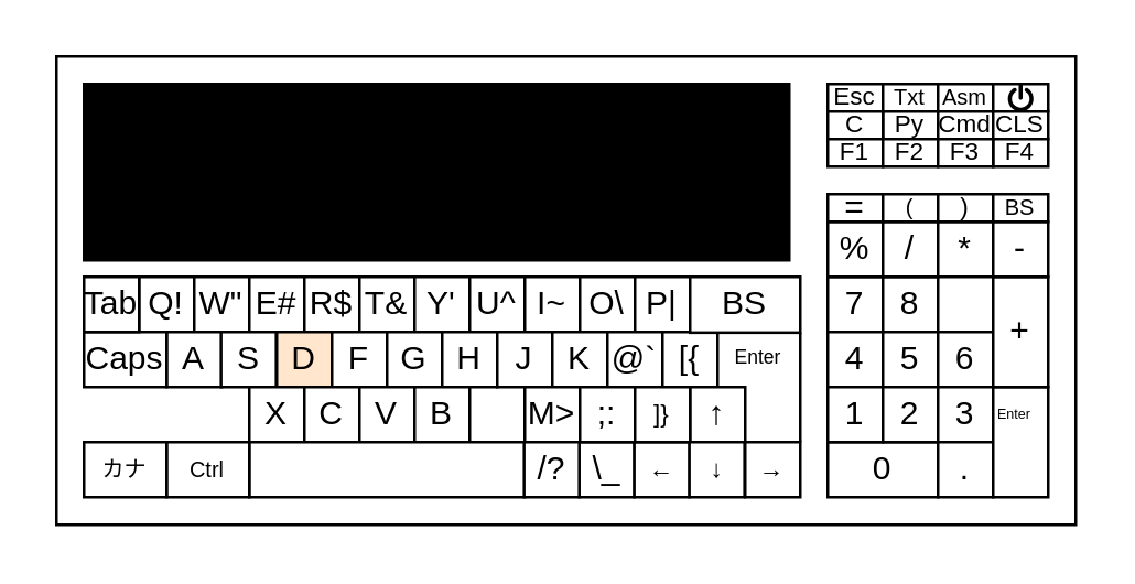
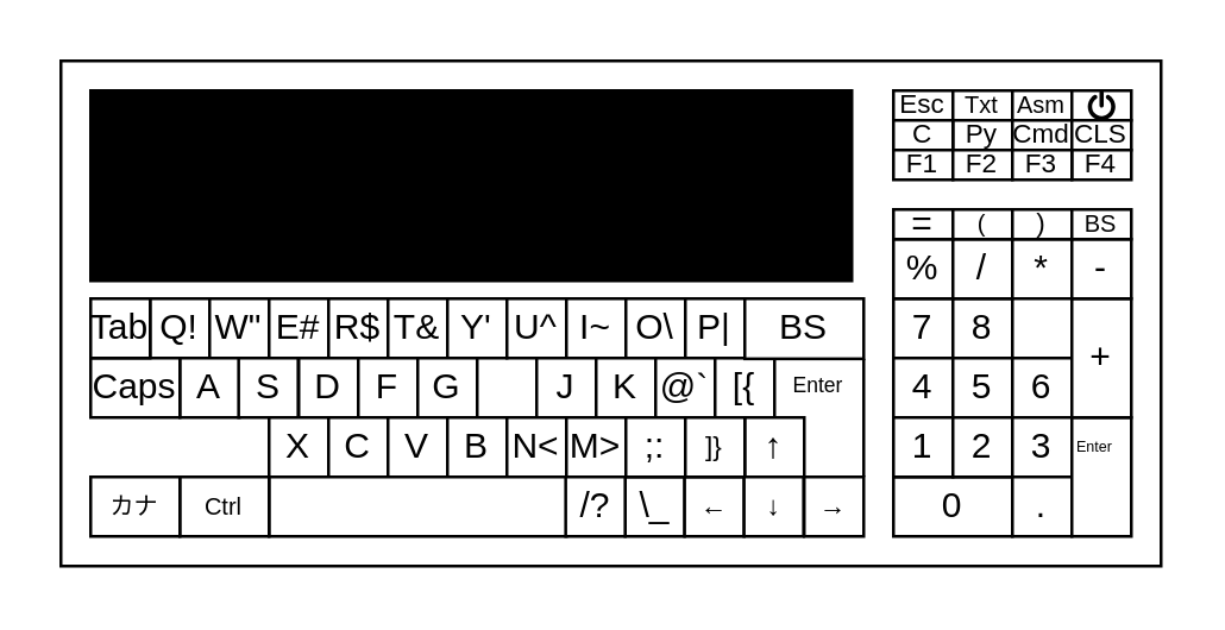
  <mxCell id="0" />
  <mxCell id="1" parent="0" />
  <mxCell id="2" value="" style="rounded=0;whiteSpace=wrap;html=1;" parent="1" vertex="1"><mxGeometry x="20" y="20" width="370" height="170" as="geometry" /></mxCell>
  <mxCell id="3" value="" style="rounded=0;whiteSpace=wrap;html=1;fillColor=#000000;" parent="1" vertex="1"><mxGeometry x="30" y="30" width="256" height="64" as="geometry" /></mxCell>
  <mxCell id="4" value="Q!" style="whiteSpace=wrap;html=1;aspect=fixed;" parent="1" vertex="1"><mxGeometry x="50" y="100" width="20" height="20" as="geometry" /></mxCell>
  <mxCell id="5" value="W&quot;" style="whiteSpace=wrap;html=1;aspect=fixed;" parent="1" vertex="1"><mxGeometry x="70" y="100" width="20" height="20" as="geometry" /></mxCell>
  <mxCell id="6" value="E#" style="whiteSpace=wrap;html=1;aspect=fixed;" parent="1" vertex="1"><mxGeometry x="90" y="100" width="20" height="20" as="geometry" /></mxCell>
  <mxCell id="7" value="R$" style="whiteSpace=wrap;html=1;aspect=fixed;" parent="1" vertex="1"><mxGeometry x="110" y="100" width="20" height="20" as="geometry" /></mxCell>
  <mxCell id="8" value="T&amp;amp;" style="whiteSpace=wrap;html=1;aspect=fixed;" parent="1" vertex="1"><mxGeometry x="130" y="100" width="20" height="20" as="geometry" /></mxCell>
  <mxCell id="9" value="Y'" style="whiteSpace=wrap;html=1;aspect=fixed;" parent="1" vertex="1"><mxGeometry x="150" y="100" width="20" height="20" as="geometry" /></mxCell>
  <mxCell id="10" value="U^" style="whiteSpace=wrap;html=1;aspect=fixed;" parent="1" vertex="1"><mxGeometry x="170" y="100" width="20" height="20" as="geometry" /></mxCell>
  <mxCell id="11" value="I~" style="whiteSpace=wrap;html=1;aspect=fixed;" parent="1" vertex="1"><mxGeometry x="190" y="100" width="20" height="20" as="geometry" /></mxCell>
  <mxCell id="12" value="O\" style="whiteSpace=wrap;html=1;aspect=fixed;" parent="1" vertex="1"><mxGeometry x="210" y="100" width="20" height="20" as="geometry" /></mxCell>
  <mxCell id="13" value="P|" style="whiteSpace=wrap;html=1;aspect=fixed;" parent="1" vertex="1"><mxGeometry x="230" y="100" width="20" height="20" as="geometry" /></mxCell>
  <mxCell id="14" value="A" style="whiteSpace=wrap;html=1;aspect=fixed;" parent="1" vertex="1"><mxGeometry x="60" y="120" width="20" height="20" as="geometry" /></mxCell>
  <mxCell id="15" value="S" style="whiteSpace=wrap;html=1;aspect=fixed;" parent="1" vertex="1"><mxGeometry x="79.76" y="120" width="20" height="20" as="geometry" /></mxCell>
- <mxCell id="16" value="D" style="whiteSpace=wrap;html=1;aspect=fixed;fillColor=#ffe6cc;" parent="1" vertex="1"><mxGeometry x="100" y="120" width="20" height="20" as="geometry" /></mxCell>
+ <mxCell id="16" value="D" style="whiteSpace=wrap;html=1;aspect=fixed;" parent="1" vertex="1"><mxGeometry x="100" y="120" width="20" height="20" as="geometry" /></mxCell>
  <mxCell id="17" value="F" style="whiteSpace=wrap;html=1;aspect=fixed;" parent="1" vertex="1"><mxGeometry x="120" y="120" width="20" height="20" as="geometry" /></mxCell>
  <mxCell id="18" value="G" style="whiteSpace=wrap;html=1;aspect=fixed;" parent="1" vertex="1"><mxGeometry x="140" y="120" width="20" height="20" as="geometry" /></mxCell>
- <mxCell id="19" value="H" style="whiteSpace=wrap;html=1;aspect=fixed;" parent="1" vertex="1"><mxGeometry x="160" y="120" width="20" height="20" as="geometry" /></mxCell>
  <mxCell id="20" value="J" style="whiteSpace=wrap;html=1;aspect=fixed;" parent="1" vertex="1"><mxGeometry x="180" y="120" width="20" height="20" as="geometry" /></mxCell>
  <mxCell id="21" value="K" style="whiteSpace=wrap;html=1;aspect=fixed;" parent="1" vertex="1"><mxGeometry x="200" y="120" width="20" height="20" as="geometry" /></mxCell>
  <mxCell id="22" value="@`" style="whiteSpace=wrap;html=1;aspect=fixed;" parent="1" vertex="1"><mxGeometry x="220" y="120" width="20" height="20" as="geometry" /></mxCell>
  <mxCell id="23" value="[{" style="whiteSpace=wrap;html=1;aspect=fixed;" parent="1" vertex="1"><mxGeometry x="240" y="120" width="20" height="20" as="geometry" /></mxCell>
  <mxCell id="24" value="BS" style="whiteSpace=wrap;html=1;" parent="1" vertex="1"><mxGeometry x="250" y="100" width="40" height="20.24" as="geometry" /></mxCell>
  <mxCell id="25" value="X" style="whiteSpace=wrap;html=1;aspect=fixed;" parent="1" vertex="1"><mxGeometry x="90" y="140" width="20" height="20" as="geometry" /></mxCell>
  <mxCell id="26" value="C" style="whiteSpace=wrap;html=1;aspect=fixed;" parent="1" vertex="1"><mxGeometry x="110" y="140" width="20" height="20" as="geometry" /></mxCell>
  <mxCell id="27" value="V" style="whiteSpace=wrap;html=1;aspect=fixed;" parent="1" vertex="1"><mxGeometry x="130" y="140" width="20" height="20" as="geometry" /></mxCell>
  <mxCell id="28" value="B" style="whiteSpace=wrap;html=1;aspect=fixed;" parent="1" vertex="1"><mxGeometry x="150" y="140" width="20" height="20" as="geometry" /></mxCell>
+ <mxCell id="29" value="N&amp;lt;" style="whiteSpace=wrap;html=1;aspect=fixed;" parent="1" vertex="1"><mxGeometry x="170" y="140" width="20" height="20" as="geometry" /></mxCell>
  <mxCell id="30" value="M&amp;gt;" style="whiteSpace=wrap;html=1;aspect=fixed;" parent="1" vertex="1"><mxGeometry x="190" y="140" width="20" height="20" as="geometry" /></mxCell>
  <mxCell id="31" value="\_" style="whiteSpace=wrap;html=1;aspect=fixed;" parent="1" vertex="1"><mxGeometry x="209.76" y="160" width="20" height="20" as="geometry" /></mxCell>
  <mxCell id="32" value=";:" style="whiteSpace=wrap;html=1;aspect=fixed;" parent="1" vertex="1"><mxGeometry x="210" y="140" width="20" height="20" as="geometry" /></mxCell>
  <mxCell id="33" value="Enter" style="text;html=1;align=center;verticalAlign=middle;whiteSpace=wrap;rounded=0;direction=west;flipH=1;fontSize=7;spacing=0;spacingBottom=0;horizontal=1;labelPosition=center;verticalLabelPosition=middle;" parent="1" vertex="1"><mxGeometry x="269.76" y="125" width="10.24" height="10" as="geometry" /></mxCell>
  <mxCell id="34" value="Caps" style="whiteSpace=wrap;html=1;" parent="1" vertex="1"><mxGeometry x="30" y="120" width="30" height="20" as="geometry" /></mxCell>
  <mxCell id="35" value="Tab" style="whiteSpace=wrap;html=1;" parent="1" vertex="1"><mxGeometry x="30" y="100" width="20" height="20" as="geometry" /></mxCell>
  <mxCell id="36" value="" style="rounded=0;whiteSpace=wrap;html=1;" parent="1" vertex="1"><mxGeometry x="90" y="160" width="100" height="20" as="geometry" /></mxCell>
  <mxCell id="37" value="0" style="rounded=0;whiteSpace=wrap;html=1;" parent="1" vertex="1"><mxGeometry x="300" y="160" width="40" height="20" as="geometry" /></mxCell>
  <mxCell id="38" value="7" style="rounded=0;whiteSpace=wrap;html=1;" parent="1" vertex="1"><mxGeometry x="300" y="100" width="20" height="20" as="geometry" /></mxCell>
  <mxCell id="39" value="4" style="rounded=0;whiteSpace=wrap;html=1;" parent="1" vertex="1"><mxGeometry x="300" y="120" width="20" height="20" as="geometry" /></mxCell>
  <mxCell id="40" value="1" style="rounded=0;whiteSpace=wrap;html=1;" parent="1" vertex="1"><mxGeometry x="300" y="140" width="20" height="20" as="geometry" /></mxCell>
  <mxCell id="41" value="8" style="rounded=0;whiteSpace=wrap;html=1;" parent="1" vertex="1"><mxGeometry x="320" y="100" width="20" height="20" as="geometry" /></mxCell>
  <mxCell id="42" value="5" style="rounded=0;whiteSpace=wrap;html=1;" parent="1" vertex="1"><mxGeometry x="320" y="120" width="20" height="20" as="geometry" /></mxCell>
  <mxCell id="43" value="2" style="rounded=0;whiteSpace=wrap;html=1;" parent="1" vertex="1"><mxGeometry x="320" y="140" width="20" height="20" as="geometry" /></mxCell>
  <mxCell id="44" value="6" style="rounded=0;whiteSpace=wrap;html=1;" parent="1" vertex="1"><mxGeometry x="340" y="120" width="20" height="20" as="geometry" /></mxCell>
  <mxCell id="45" value="3" style="rounded=0;whiteSpace=wrap;html=1;" parent="1" vertex="1"><mxGeometry x="340" y="140" width="20" height="20" as="geometry" /></mxCell>
  <mxCell id="46" value="." style="rounded=0;whiteSpace=wrap;html=1;" parent="1" vertex="1"><mxGeometry x="340" y="160" width="20" height="20" as="geometry" /></mxCell>
  <mxCell id="47" value="%" style="rounded=0;whiteSpace=wrap;html=1;" parent="1" vertex="1"><mxGeometry x="300" y="80" width="20" height="20" as="geometry" /></mxCell>
  <mxCell id="48" value="Enter" style="rounded=0;whiteSpace=wrap;html=1;verticalAlign=top;labelPosition=center;verticalLabelPosition=middle;align=left;fontSize=5;horizontal=1;" parent="1" vertex="1"><mxGeometry x="360" y="140" width="20" height="40" as="geometry" /></mxCell>
  <mxCell id="49" value="+" style="rounded=0;whiteSpace=wrap;html=1;" parent="1" vertex="1"><mxGeometry x="360" y="100" width="20" height="40" as="geometry" /></mxCell>
  <mxCell id="50" value="/" style="rounded=0;whiteSpace=wrap;html=1;" parent="1" vertex="1"><mxGeometry x="320" y="80" width="20" height="20" as="geometry" /></mxCell>
  <mxCell id="51" value="*" style="rounded=0;whiteSpace=wrap;html=1;" parent="1" vertex="1"><mxGeometry x="340" y="80" width="20" height="20" as="geometry" /></mxCell>
  <mxCell id="52" value="-" style="rounded=0;whiteSpace=wrap;html=1;" parent="1" vertex="1"><mxGeometry x="360" y="80" width="20" height="20" as="geometry" /></mxCell>
  <mxCell id="53" value="=" style="rounded=0;whiteSpace=wrap;html=1;" parent="1" vertex="1"><mxGeometry x="300" y="70" width="20" height="10" as="geometry" /></mxCell>
  <mxCell id="54" value="(" style="rounded=0;whiteSpace=wrap;html=1;fontSize=8;verticalAlign=middle;labelPosition=center;verticalLabelPosition=middle;align=center;" parent="1" vertex="1"><mxGeometry x="320" y="70" width="20" height="10" as="geometry" /></mxCell>
  <mxCell id="55" value=")" style="rounded=0;whiteSpace=wrap;html=1;fontSize=9;" parent="1" vertex="1"><mxGeometry x="340" y="70" width="20" height="10" as="geometry" /></mxCell>
  <mxCell id="56" value="BS" style="rounded=0;whiteSpace=wrap;html=1;fontSize=8;" parent="1" vertex="1"><mxGeometry x="360" y="70" width="20" height="10" as="geometry" /></mxCell>
  <mxCell id="57" value="Esc" style="rounded=0;whiteSpace=wrap;html=1;fontSize=9;" parent="1" vertex="1"><mxGeometry x="300" y="30" width="20" height="10" as="geometry" /></mxCell>
  <mxCell id="58" value="Txt" style="rounded=0;whiteSpace=wrap;html=1;fontSize=8;" parent="1" vertex="1"><mxGeometry x="320" y="30" width="20" height="10" as="geometry" /></mxCell>
  <mxCell id="59" value="Asm" style="rounded=0;whiteSpace=wrap;html=1;fontSize=8;" parent="1" vertex="1"><mxGeometry x="340" y="30" width="20" height="10" as="geometry" /></mxCell>
  <mxCell id="60" value="" style="rounded=0;whiteSpace=wrap;html=1;" parent="1" vertex="1"><mxGeometry x="360" y="30" width="20" height="10" as="geometry" /></mxCell>
  <mxCell id="61" value="" style="shape=mxgraph.signs.tech.power;html=1;pointerEvents=1;fillColor=#000000;strokeColor=none;verticalLabelPosition=bottom;verticalAlign=top;align=center;aspect=fixed;" parent="1" vertex="1"><mxGeometry x="365.36" y="30" width="9.28" height="10" as="geometry" /></mxCell>
  <mxCell id="62" value="↑" style="whiteSpace=wrap;html=1;aspect=fixed;" parent="1" vertex="1"><mxGeometry x="250" y="140" width="20" height="20" as="geometry" /></mxCell>
  <mxCell id="63" value="" style="endArrow=none;html=1;rounded=0;entryX=1;entryY=1;entryDx=0;entryDy=0;exitX=1;exitY=0;exitDx=0;exitDy=0;" parent="1" source="69" target="24" edge="1"><mxGeometry width="50" height="50" relative="1" as="geometry"><mxPoint x="270" y="160" as="sourcePoint" /><mxPoint x="250" y="90" as="targetPoint" /><Array as="points" /></mxGeometry></mxCell>
  <mxCell id="64" value="Ctrl" style="rounded=0;whiteSpace=wrap;html=1;fontSize=8;" parent="1" vertex="1"><mxGeometry x="60" y="160" width="30" height="20" as="geometry" /></mxCell>
  <mxCell id="65" value="カナ" style="rounded=0;whiteSpace=wrap;html=1;fontSize=8;" parent="1" vertex="1"><mxGeometry x="30" y="160" width="30" height="20" as="geometry" /></mxCell>
  <mxCell id="66" value="←" style="rounded=0;whiteSpace=wrap;html=1;fontSize=9;" parent="1" vertex="1"><mxGeometry x="229.76" y="160" width="20" height="20" as="geometry" /></mxCell>
  <mxCell id="67" value="]}" style="rounded=0;whiteSpace=wrap;html=1;fontSize=9;" parent="1" vertex="1"><mxGeometry x="230" y="140" width="20" height="20" as="geometry" /></mxCell>
  <mxCell id="68" value="↓" style="rounded=0;whiteSpace=wrap;html=1;fontSize=9;" parent="1" vertex="1"><mxGeometry x="249.76" y="160" width="20" height="20" as="geometry" /></mxCell>
  <mxCell id="69" value="→" style="rounded=0;whiteSpace=wrap;html=1;fontSize=9;" parent="1" vertex="1"><mxGeometry x="270" y="160" width="20" height="20" as="geometry" /></mxCell>
  <mxCell id="70" value="/?" style="whiteSpace=wrap;html=1;aspect=fixed;" parent="1" vertex="1"><mxGeometry x="189.76" y="160" width="20" height="20" as="geometry" /></mxCell>
  <mxCell id="71" value="Py" style="rounded=0;whiteSpace=wrap;html=1;fontSize=9;" parent="1" vertex="1"><mxGeometry x="320" y="40" width="20" height="10" as="geometry" /></mxCell>
  <mxCell id="72" value="Cmd" style="rounded=0;whiteSpace=wrap;html=1;fontSize=9;" parent="1" vertex="1"><mxGeometry x="340" y="40" width="20" height="10" as="geometry" /></mxCell>
  <mxCell id="73" value="CLS" style="rounded=0;whiteSpace=wrap;html=1;fontSize=9;" parent="1" vertex="1"><mxGeometry x="360" y="40" width="20" height="10" as="geometry" /></mxCell>
  <mxCell id="74" value="C" style="rounded=0;whiteSpace=wrap;html=1;fontSize=9;" parent="1" vertex="1"><mxGeometry x="300" y="40" width="20" height="10" as="geometry" /></mxCell>
  <mxCell id="75" value="F1" style="rounded=0;whiteSpace=wrap;html=1;fontSize=9;" parent="1" vertex="1"><mxGeometry x="300" y="50" width="20" height="10" as="geometry" /></mxCell>
  <mxCell id="76" value="F2" style="rounded=0;whiteSpace=wrap;html=1;fontSize=9;" parent="1" vertex="1"><mxGeometry x="320" y="50" width="20" height="10" as="geometry" /></mxCell>
  <mxCell id="77" value="F4" style="rounded=0;whiteSpace=wrap;html=1;fontSize=9;" parent="1" vertex="1"><mxGeometry x="360" y="50" width="20" height="10" as="geometry" /></mxCell>
  <mxCell id="78" value="F3" style="rounded=0;whiteSpace=wrap;html=1;fontSize=9;" parent="1" vertex="1"><mxGeometry x="340" y="50" width="20" height="10" as="geometry" /></mxCell>
